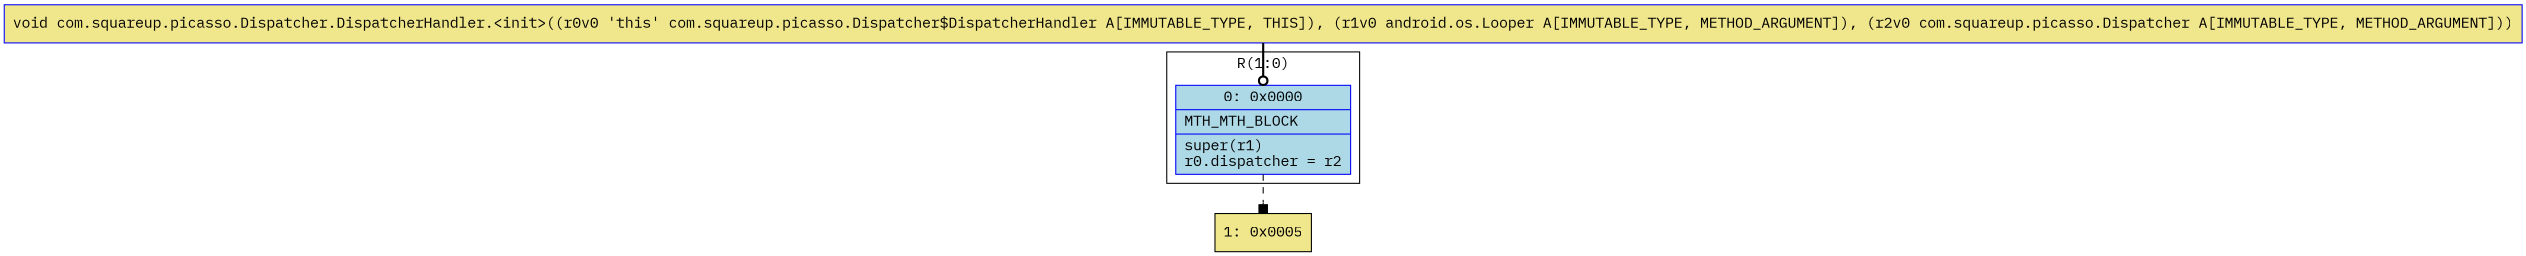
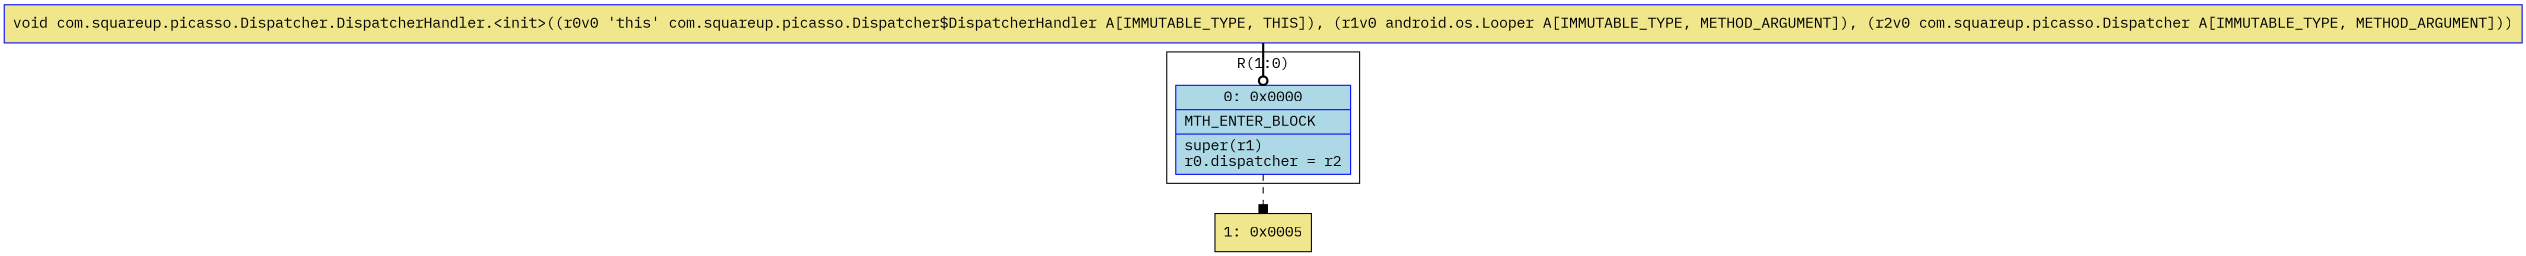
  digraph {
    fontname="IBM Plex Mono"
    node [color=blue shape=record style=filled fillcolor=khaki fontname="IBM Plex Mono"]
    edge [fontname="IBM Plex Mono"]
-   n1 [label="{0\:\ 0x0000|MTH_MTH_BLOCK\l|super(r1)\lr0.dispatcher = r2\l}" fillcolor=lightblue]
+   n1 [label="{0\:\ 0x0000|MTH_ENTER_BLOCK\l|super(r1)\lr0.dispatcher = r2\l}" fillcolor=lightblue]
    n2 [color=black label="{1\:\ 0x0005}"]
    n3 [label="{void com.squareup.picasso.Dispatcher.DispatcherHandler.\<init\>((r0v0 'this' com.squareup.picasso.Dispatcher$DispatcherHandler A[IMMUTABLE_TYPE, THIS]), (r1v0 android.os.Looper A[IMMUTABLE_TYPE, METHOD_ARGUMENT]), (r2v0 com.squareup.picasso.Dispatcher A[IMMUTABLE_TYPE, METHOD_ARGUMENT])) }"]
    subgraph cluster_1 {
      label="R(1:0)"
      n1
    }
    n1 -> n2 [style=dashed arrowhead=box]
    n3 -> n1 [style=bold arrowhead=odot]
  }
